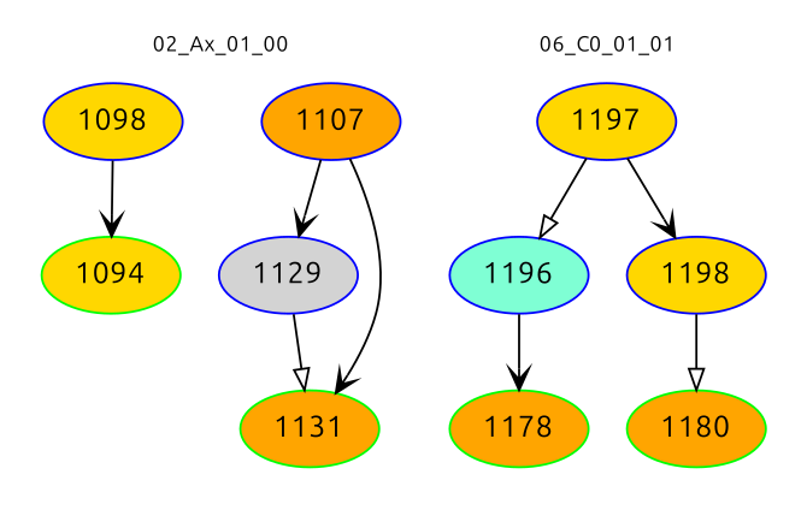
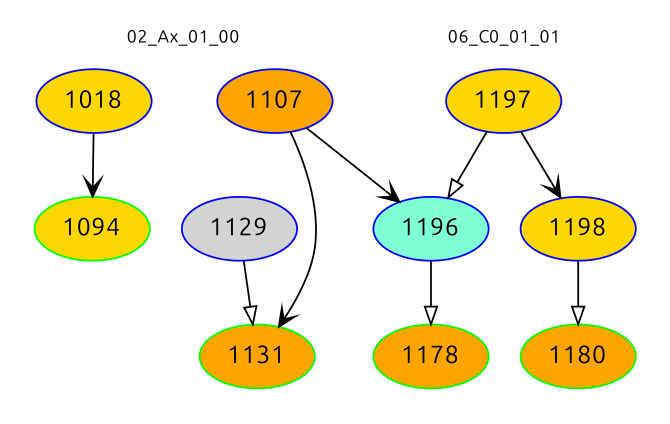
  digraph {
    fontname=Ubuntu
    node [color=blue fillcolor=orange fontname=Ubuntu style=filled]
    edge [arrowhead=vee color=black fontname=Ubuntu]
    n1 [label=1107]
-   n2 [fillcolor=gold label=1098]
+   n2 [fillcolor=gold label=1018]
    n3 [fillcolor=lightgrey label=1129]
    n4 [color=green fillcolor=gold label=1094]
    n5 [color=green label=1131]
    n6 [fillcolor=gold label=1197]
    n7 [fillcolor=aquamarine label=1196]
    n8 [fillcolor=gold label=1198]
    n9 [color=green label=1178]
    n10 [color=green label=1180]
    subgraph cluster_1 {
      color=white
      fontsize=10
      label="02_Ax_01_00"
      n1
      n2
      n3
      n4
      n5
    }
    subgraph cluster_2 {
      color=white
      fontsize=10
      label="06_C0_01_01"
      n6
      n7
      n8
      n9
      n10
    }
-   n1 -> n3
+   n1 -> n7
    n1 -> n5
    n2 -> n4
    n3 -> n5 [arrowhead=onormal]
    n6 -> n7 [arrowhead=onormal]
    n6 -> n8
-   n7 -> n9
+   n7 -> n9 [arrowhead=onormal]
    n8 -> n10 [arrowhead=onormal]
  }
